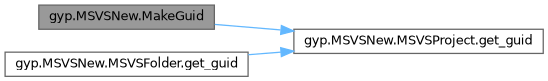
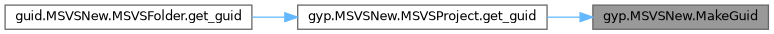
  digraph {
    rankdir=RL
    node [color=grey40 fillcolor=white fontname=Helvetica fontsize=10 shape=box style=filled]
    edge [color=steelblue1 dir=back fontname=Helvetica fontsize=10 labelfontname=Helvetica labelfontsize=10 style=solid]
    n1 [color=gray40 fillcolor=grey60 fontcolor=black height=0.2 label="gyp.MSVSNew.MakeGuid" width=0.4]
    n2 [height=0.2 label="gyp.MSVSNew.MSVSProject.get_guid" width=0.4]
-   n3 [height=0.2 label="gyp.MSVSNew.MSVSFolder.get_guid" width=0.4]
-   n2 -> n1
+   n3 [height=0.2 label="guid.MSVSNew.MSVSFolder.get_guid" width=0.4]
+   n1 -> n2
    n2 -> n3
  }
